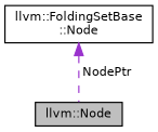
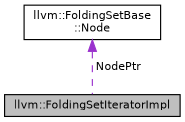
  digraph {
    node [color=black fontname=Helvetica fontsize=10 shape=record]
-   n1 [fillcolor=grey75 fontcolor=black height=0.2 label="llvm::Node" style=filled width=0.4]
+   n1 [fillcolor=grey75 fontcolor=black height=0.2 label="llvm::FoldingSetIteratorImpl" style=filled width=0.4]
    n2 [height=0.2 label="llvm::FoldingSetBase\l::Node" width=0.4]
    n2 -> n1 [color=darkorchid3 dir=back fontname=Helvetica fontsize=10 label=" NodePtr" labelfontname=Helvetica labelfontsize=10 style=dashed]
  }
